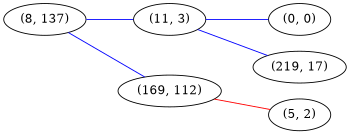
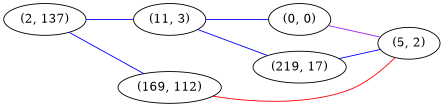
  graph {
    rankdir=LR
    edge [color=blue weight=3]
    "(0, 0)"
    "(5, 2)"
-   "(2, 137)" [label="(8, 137)"]
+   "(2, 137)"
    "(11, 3)"
    "(169, 112)"
    "(219, 17)"
+   "(0, 0)" -- "(5, 2)" [color=purple weight=4]
    "(2, 137)" -- "(11, 3)"
    "(2, 137)" -- "(169, 112)" [weight=1]
    "(11, 3)" -- "(0, 0)"
    "(11, 3)" -- "(219, 17)" [weight=1]
    "(169, 112)" -- "(5, 2)" [color=red weight=1]
+   "(219, 17)" -- "(5, 2)"
  }
